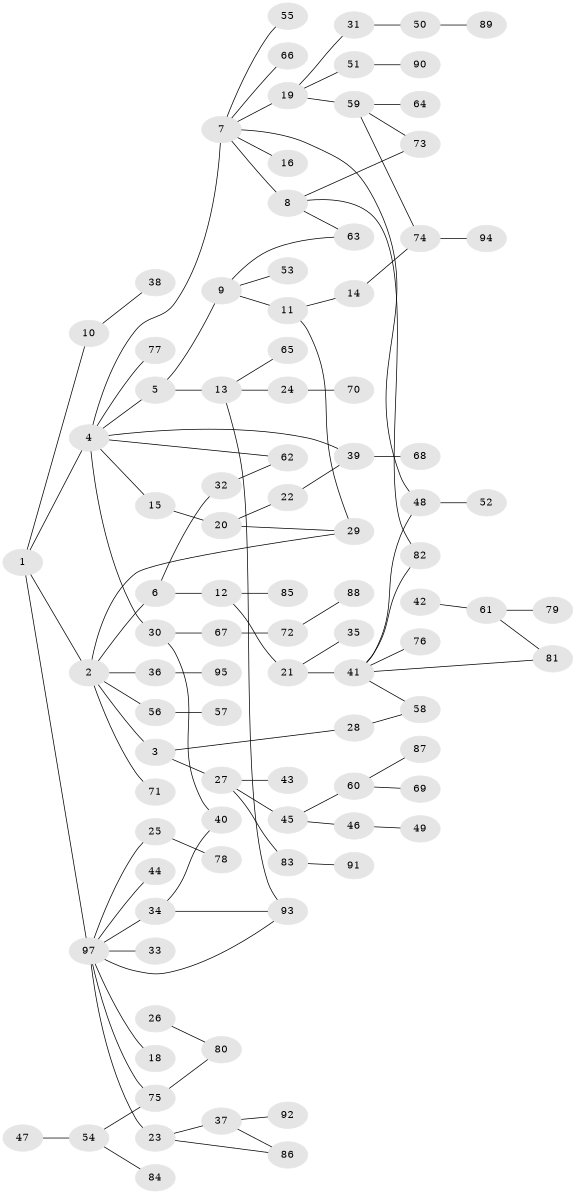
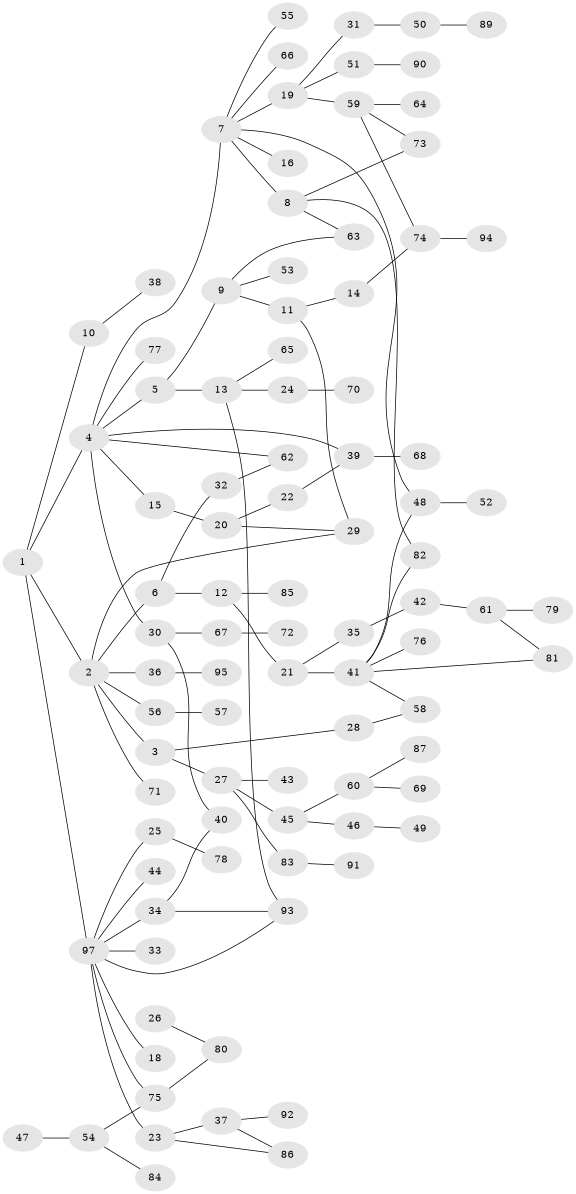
  graph {
    rankdir=LR
    node [color=gray90 style=filled]
    1
    2
    4
    10
    n5 [label=97]
    3
    6
    29
    36
    56
    71
    5
    7
    15
    30
    39
    62
    77
    38
    93
    18
    23
    25
    33
    34
    44
    75
    27
    28
    12
    32
    95
    57
    43
    45
    83
    58
    9
    13
    8
    16
    19
    48
    55
    66
    20
    40
    67
    68
    63
    11
    53
    24
    65
    21
    85
    73
    82
    31
    51
    59
    52
    14
    74
    35
    41
    70
    94
    22
    26
    80
    37
    86
    78
    50
    90
    64
    47
    54
    42
    76
    81
    92
    46
    60
    91
    72
    89
    61
    49
    69
    87
    84
    79
-   88
    1 -- 2
    1 -- 4
    1 -- 10
    1 -- n5
    2 -- 3
    2 -- 6
    2 -- 29
    2 -- 36
    2 -- 56
    2 -- 71
    4 -- 5
    4 -- 7
    4 -- 15
    4 -- 30
    4 -- 39
    4 -- 62
    4 -- 77
    10 -- 38
    n5 -- 93
    n5 -- 18
    n5 -- 23
    n5 -- 25
    n5 -- 33
    n5 -- 34
    n5 -- 44
    n5 -- 75
    3 -- 27
    3 -- 28
    6 -- 12
    6 -- 32
    36 -- 95
    56 -- 57
    5 -- 9
    5 -- 13
    7 -- 8
    7 -- 16
    7 -- 19
    7 -- 48
    7 -- 55
    7 -- 66
    15 -- 20
    30 -- 40
    30 -- 67
    39 -- 68
    23 -- 37
    23 -- 86
    25 -- 78
    34 -- 93
    34 -- 40
    75 -- 80
    27 -- 43
    27 -- 45
    27 -- 83
    28 -- 58
    12 -- 21
    12 -- 85
    32 -- 62
    45 -- 46
    45 -- 60
    83 -- 91
    9 -- 63
    9 -- 11
    9 -- 53
    13 -- 93
    13 -- 24
    13 -- 65
    8 -- 63
    8 -- 73
    8 -- 82
    19 -- 31
    19 -- 51
    19 -- 59
    48 -- 52
    20 -- 29
    20 -- 22
    67 -- 72
    11 -- 29
    11 -- 14
    24 -- 70
    21 -- 35
    21 -- 41
    31 -- 50
    51 -- 90
    59 -- 73
    59 -- 74
    59 -- 64
    14 -- 74
    74 -- 94
+   35 -- 42
    41 -- 58
    41 -- 48
    41 -- 82
    41 -- 76
    41 -- 81
    22 -- 39
    26 -- 80
    37 -- 86
    37 -- 92
    50 -- 89
    47 -- 54
    54 -- 75
    54 -- 84
    42 -- 61
    46 -- 49
    60 -- 69
    60 -- 87
-   72 -- 88
    61 -- 81
    61 -- 79
  }
